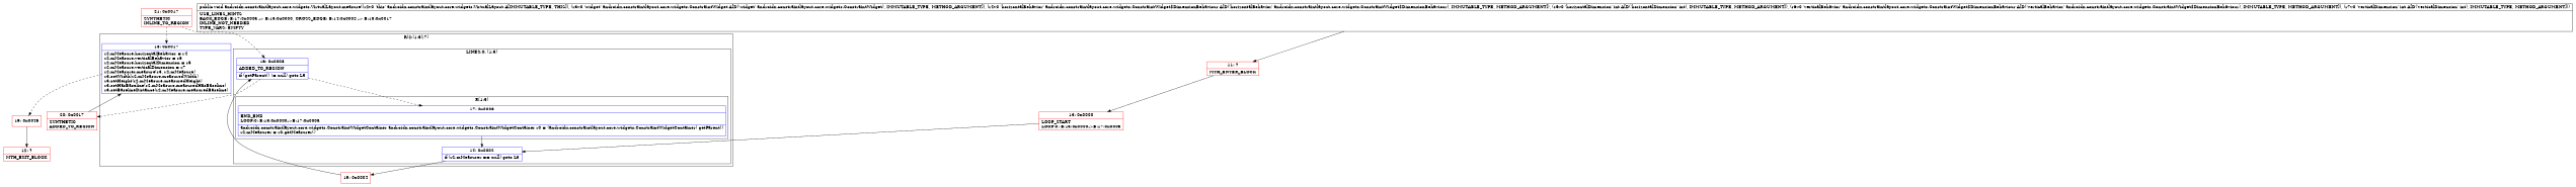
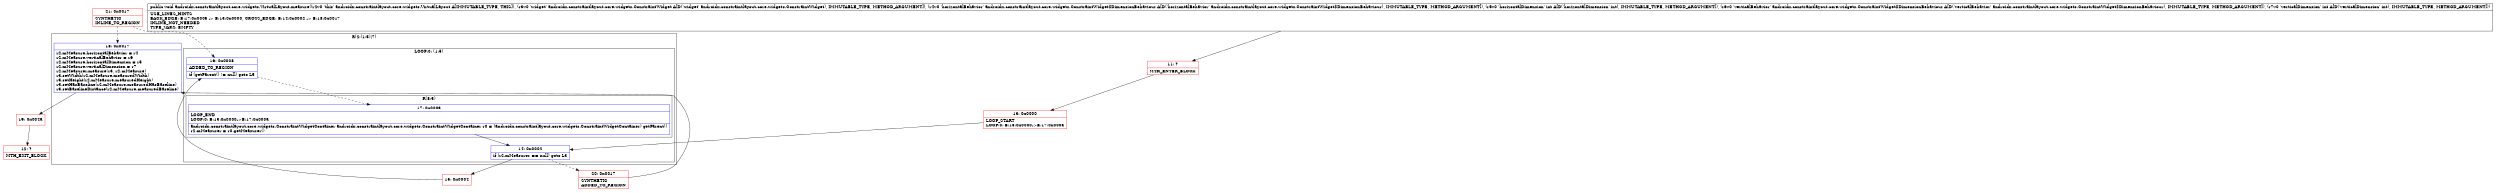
  digraph {
    node [color=red shape=record]
-   n1 [color=blue label="{17\:\ 0x000a|END_END\lLOOP:0: B:13:0x0000\-\>B:17:0x000a\l|androidx.constraintlayout.core.widgets.ConstraintWidgetContainer androidx.constraintlayout.core.widgets.ConstraintWidgetContainer r0 = (androidx.constraintlayout.core.widgets.ConstraintWidgetContainer) getParent()\lr2.mMeasurer = r0.getMeasurer()\l}"]
+   n1 [color=blue label="{17\:\ 0x000a|LOOP_END\lLOOP:0: B:13:0x0000\-\>B:17:0x000a\l|androidx.constraintlayout.core.widgets.ConstraintWidgetContainer androidx.constraintlayout.core.widgets.ConstraintWidgetContainer r0 = (androidx.constraintlayout.core.widgets.ConstraintWidgetContainer) getParent()\lr2.mMeasurer = r0.getMeasurer()\l}"]
    n2 [color=blue label="{14\:\ 0x0002|if (r2.mMeasurer == null) goto L3\l}"]
    n3 [color=blue label="{16\:\ 0x0008|ADDED_TO_REGION\l|if (getParent() != null) goto L5\l}"]
    n4 [color=blue label="{18\:\ 0x0017|r2.mMeasure.horizontalBehavior = r4\lr2.mMeasure.verticalBehavior = r6\lr2.mMeasure.horizontalDimension = r5\lr2.mMeasure.verticalDimension = r7\lr2.mMeasurer.measure(r3, r2.mMeasure)\lr3.setWidth(r2.mMeasure.measuredWidth)\lr3.setHeight(r2.mMeasure.measuredHeight)\lr3.setHasBaseline(r2.mMeasure.measuredHasBaseline)\lr3.setBaselineDistance(r2.mMeasure.measuredBaseline)\l}"]
    n5 [label="{15\:\ 0x0004}"]
    n6 [label="{20\:\ 0x0017|SYNTHETIC\lADDED_TO_REGION\l}"]
    n7 [label="{19\:\ 0x004a}"]
    n8 [label="{21\:\ 0x0017|SYNTHETIC\lINLINE_TO_REGION\l}"]
    n9 [label="{13\:\ 0x0000|LOOP_START\lLOOP:0: B:13:0x0000\-\>B:17:0x000a\l}"]
    n10 [label="{12\:\ ?|MTH_EXIT_BLOCK\l}"]
    n11 [label="{11\:\ ?|MTH_ENTER_BLOCK\l}"]
    n12 [label="{public void androidx.constraintlayout.core.widgets.VirtualLayout.measure((r2v0 'this' androidx.constraintlayout.core.widgets.VirtualLayout A[IMMUTABLE_TYPE, THIS]), (r3v0 'widget' androidx.constraintlayout.core.widgets.ConstraintWidget A[D('widget' androidx.constraintlayout.core.widgets.ConstraintWidget), IMMUTABLE_TYPE, METHOD_ARGUMENT]), (r4v0 'horizontalBehavior' androidx.constraintlayout.core.widgets.ConstraintWidget$DimensionBehaviour A[D('horizontalBehavior' androidx.constraintlayout.core.widgets.ConstraintWidget$DimensionBehaviour), IMMUTABLE_TYPE, METHOD_ARGUMENT]), (r5v0 'horizontalDimension' int A[D('horizontalDimension' int), IMMUTABLE_TYPE, METHOD_ARGUMENT]), (r6v0 'verticalBehavior' androidx.constraintlayout.core.widgets.ConstraintWidget$DimensionBehaviour A[D('verticalBehavior' androidx.constraintlayout.core.widgets.ConstraintWidget$DimensionBehaviour), IMMUTABLE_TYPE, METHOD_ARGUMENT]), (r7v0 'verticalDimension' int A[D('verticalDimension' int), IMMUTABLE_TYPE, METHOD_ARGUMENT]))  | USE_LINES_HINTS\lBACK_EDGE: B:17:0x000a \-\> B:13:0x0000, CROSS_EDGE: B:14:0x0002 \-\> B:18:0x0017\lINLINE_NOT_NEEDED\lTYPE_VARS: EMPTY\l}" color=""]
    subgraph cluster_1 {
      label="R(2:(1:5)|7)"
      n4
      subgraph cluster_2 {
-       label="LINES:0: (1:5)"
+       label="LOOP:0: (1:5)"
        n2
        n3
        subgraph cluster_3 {
-         label="R(1:5)"
+         label="R(8:5)"
          n1
        }
      }
    }
    n1 -> n2
    n2 -> n5
-   n3 -> n6 [style=dashed]
+   n2 -> n6 [style=dashed]
    n3 -> n1 [style=dashed]
-   n4 -> n7 [style=dashed]
+   n4 -> n7
    n5 -> n3
    n6 -> n4
    n7 -> n10
    n8 -> n3 [style=dashed]
    n8 -> n4 [style=dashed]
    n9 -> n2
    n11 -> n9
    n12 -> n11
  }
